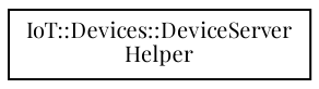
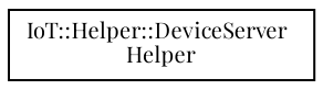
  digraph {
    rankdir=LR
    fontname="Playfair Display"
-   n1 [color=black fillcolor=white fontname="Playfair Display" fontsize=10 height=0.2 label="IoT::Devices::DeviceServer\lHelper" shape=record style=filled width=0.4]
+   n1 [color=black fillcolor=white fontname="Playfair Display" fontsize=10 height=0.2 label="IoT::Helper::DeviceServer\lHelper" shape=record style=filled width=0.4]
  }
